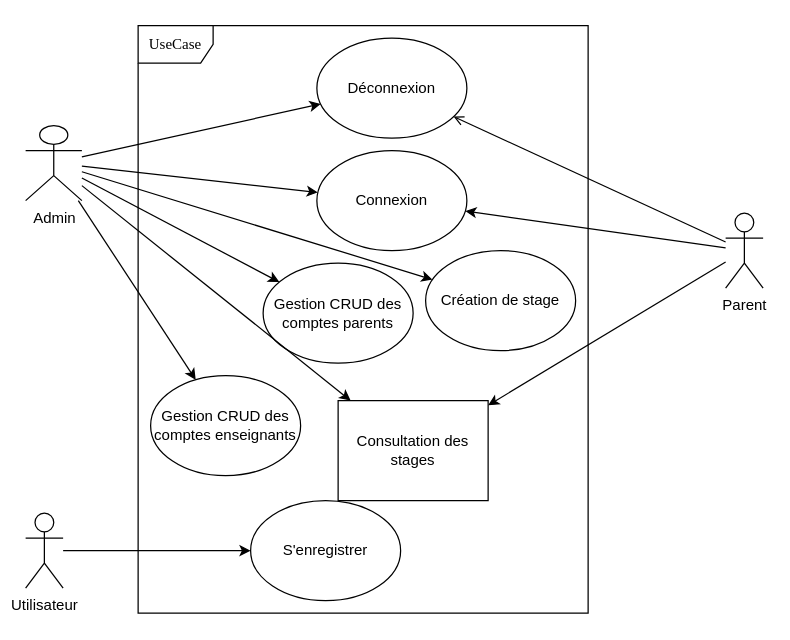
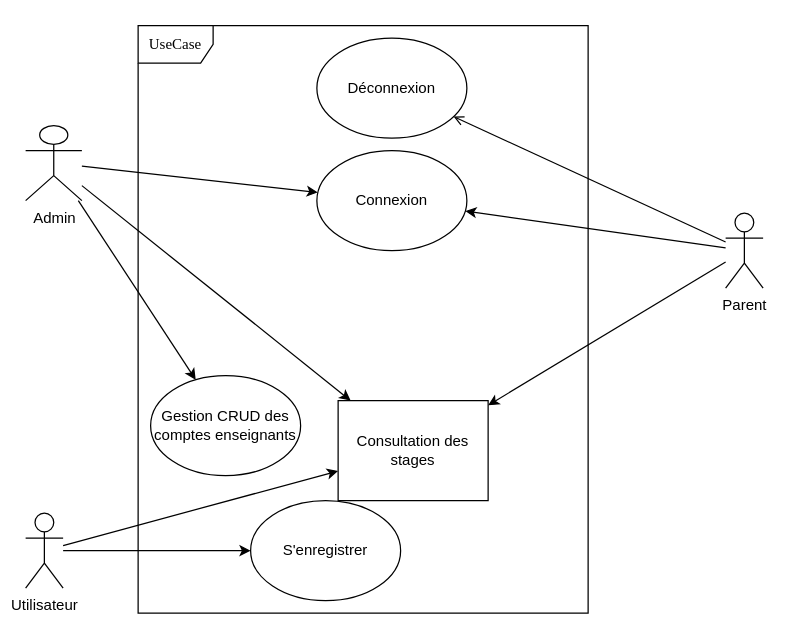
  <mxCell id="0" />
  <mxCell id="1" parent="0" />
  <mxCell id="2" value="UseCase" style="shape=umlFrame;whiteSpace=wrap;html=1;rounded=1;shadow=0;comic=0;labelBackgroundColor=none;strokeWidth=1;fontFamily=Verdana;fontSize=12;align=center;" parent="1" vertex="1"><mxGeometry x="110" y="20" width="360" height="470" as="geometry" /></mxCell>
  <mxCell id="3" value="Admin" style="shape=umlActor;verticalLabelPosition=bottom;verticalAlign=top;html=1;outlineConnect=0;" parent="1" vertex="1"><mxGeometry x="20" y="100" width="45" height="60" as="geometry" /></mxCell>
  <mxCell id="4" value="Utilisateur" style="shape=umlActor;verticalLabelPosition=bottom;verticalAlign=top;html=1;outlineConnect=0;" parent="1" vertex="1"><mxGeometry x="20" y="410" width="30" height="60" as="geometry" /></mxCell>
  <mxCell id="5" value="Déconnexion" style="ellipse;whiteSpace=wrap;html=1;" parent="1" vertex="1"><mxGeometry x="253" y="30" width="120" height="80" as="geometry" /></mxCell>
- <mxCell id="6" value="" style="endArrow=classic;html=1;rounded=0;" parent="1" source="3" target="5" edge="1"><mxGeometry width="50" height="50" relative="1" as="geometry"><mxPoint x="-120" y="290" as="sourcePoint" /><mxPoint x="10" y="240" as="targetPoint" /></mxGeometry></mxCell>
- <mxCell id="7" value="Gestion CRUD des comptes parents" style="ellipse;whiteSpace=wrap;html=1;" parent="1" vertex="1"><mxGeometry x="210" y="210" width="120" height="80" as="geometry" /></mxCell>
  <mxCell id="8" value="S'enregistrer" style="ellipse;whiteSpace=wrap;html=1;" parent="1" vertex="1"><mxGeometry x="200" y="400" width="120" height="80" as="geometry" /></mxCell>
  <mxCell id="9" value="Connexion" style="ellipse;whiteSpace=wrap;html=1;" parent="1" vertex="1"><mxGeometry x="253" y="120" width="120" height="80" as="geometry" /></mxCell>
  <mxCell id="10" value="" style="endArrow=classic;html=1;rounded=0;" parent="1" source="3" target="9" edge="1"><mxGeometry width="50" height="50" relative="1" as="geometry"><mxPoint x="-290" y="260" as="sourcePoint" /><mxPoint x="-240" y="210" as="targetPoint" /></mxGeometry></mxCell>
  <mxCell id="11" value="Parent" style="shape=umlActor;verticalLabelPosition=bottom;verticalAlign=top;html=1;outlineConnect=0;" parent="1" vertex="1"><mxGeometry x="580" y="170" width="30" height="60" as="geometry" /></mxCell>
  <mxCell id="12" value="" style="endArrow=open;html=1;rounded=0;" parent="1" source="11" target="5" edge="1"><mxGeometry width="50" height="50" relative="1" as="geometry"><mxPoint x="-250" y="320" as="sourcePoint" /><mxPoint x="-200" y="270" as="targetPoint" /></mxGeometry></mxCell>
  <mxCell id="13" value="" style="endArrow=classic;html=1;rounded=0;" parent="1" source="11" target="9" edge="1"><mxGeometry width="50" height="50" relative="1" as="geometry"><mxPoint x="-130" y="310" as="sourcePoint" /><mxPoint x="-80" y="260" as="targetPoint" /></mxGeometry></mxCell>
- <mxCell id="14" value="" style="endArrow=classic;html=1;rounded=0;" parent="1" source="3" target="7" edge="1"><mxGeometry width="50" height="50" relative="1" as="geometry"><mxPoint x="-180" y="280" as="sourcePoint" /><mxPoint x="-130" y="230" as="targetPoint" /></mxGeometry></mxCell>
- <mxCell id="15" value="Création de stage" style="ellipse;whiteSpace=wrap;html=1;" parent="1" vertex="1"><mxGeometry x="340" y="200" width="120" height="80" as="geometry" /></mxCell>
- <mxCell id="16" value="" style="endArrow=classic;html=1;rounded=0;" parent="1" source="3" target="15" edge="1"><mxGeometry width="50" height="50" relative="1" as="geometry"><mxPoint x="-130" y="270" as="sourcePoint" /><mxPoint x="-80" y="220" as="targetPoint" /></mxGeometry></mxCell>
  <mxCell id="17" value="Gestion CRUD des comptes enseignants" style="ellipse;whiteSpace=wrap;html=1;" vertex="1" parent="1"><mxGeometry x="120" y="300" width="120" height="80" as="geometry" /></mxCell>
  <mxCell id="18" value="" style="endArrow=classic;html=1;rounded=0;" edge="1" parent="1" source="3" target="17"><mxGeometry width="50" height="50" relative="1" as="geometry"><mxPoint x="-220" y="280" as="sourcePoint" /><mxPoint x="-170" y="230" as="targetPoint" /></mxGeometry></mxCell>
  <mxCell id="19" value="" style="endArrow=classic;html=1;rounded=0;" edge="1" parent="1" source="4" target="8"><mxGeometry width="50" height="50" relative="1" as="geometry"><mxPoint x="-230" y="470" as="sourcePoint" /><mxPoint x="-180" y="420" as="targetPoint" /></mxGeometry></mxCell>
  <mxCell id="20" value="Consultation des stages" style="whiteSpace=wrap;html=1;rounded=0;" vertex="1" parent="1"><mxGeometry x="270" y="320" width="120" height="80" as="geometry" /></mxCell>
+ <mxCell id="21" value="" style="endArrow=classic;html=1;rounded=0;" edge="1" parent="1" source="4" target="20"><mxGeometry width="50" height="50" relative="1" as="geometry"><mxPoint y="470" as="sourcePoint" x="-310" /><mxPoint x="-260" y="420" as="targetPoint" /></mxGeometry></mxCell>
  <mxCell id="22" value="" style="endArrow=classic;html=1;rounded=0;" edge="1" parent="1" source="11" target="20"><mxGeometry width="50" height="50" relative="1" as="geometry"><mxPoint x="750" y="490" as="sourcePoint" /><mxPoint x="800" y="440" as="targetPoint" /></mxGeometry></mxCell>
  <mxCell id="23" value="" style="endArrow=classic;html=1;rounded=0;" edge="1" parent="1" source="3" target="20"><mxGeometry width="50" height="50" relative="1" as="geometry"><mxPoint x="-100" y="230" as="sourcePoint" /><mxPoint x="-50" y="180" as="targetPoint" /></mxGeometry></mxCell>
